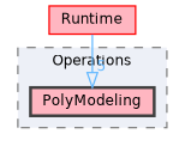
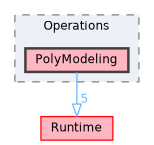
  digraph {
    compound=true
    node [fillcolor=lightpink fontname=Helvetica fontsize=10 shape=box]
    n1 [color=grey25 height=0.2 label=PolyModeling style="filled,bold" width=0.4]
    n2 [color=red height=0.2 label=Runtime style=filled width=0.4]
    subgraph cluster_1 {
      bgcolor="#edf0f7"
      fontname=Helvetica
      fontsize=10
      label=Operations
      pencolor=grey50
      style="filled,dashed"
      n1
    }
-   n2 -> n1 [color=steelblue1 fontcolor=steelblue1 fontname=Helvetica fontsize=10 headlabel=5 labeldistance=1.5 labelfontname=Helvetica labelfontsize=10 arrowhead=onormal]
+   n1 -> n2 [color=steelblue1 fontcolor=steelblue1 fontname=Helvetica fontsize=10 headlabel=5 labeldistance=1.5 labelfontname=Helvetica labelfontsize=10 arrowhead=onormal]
  }
